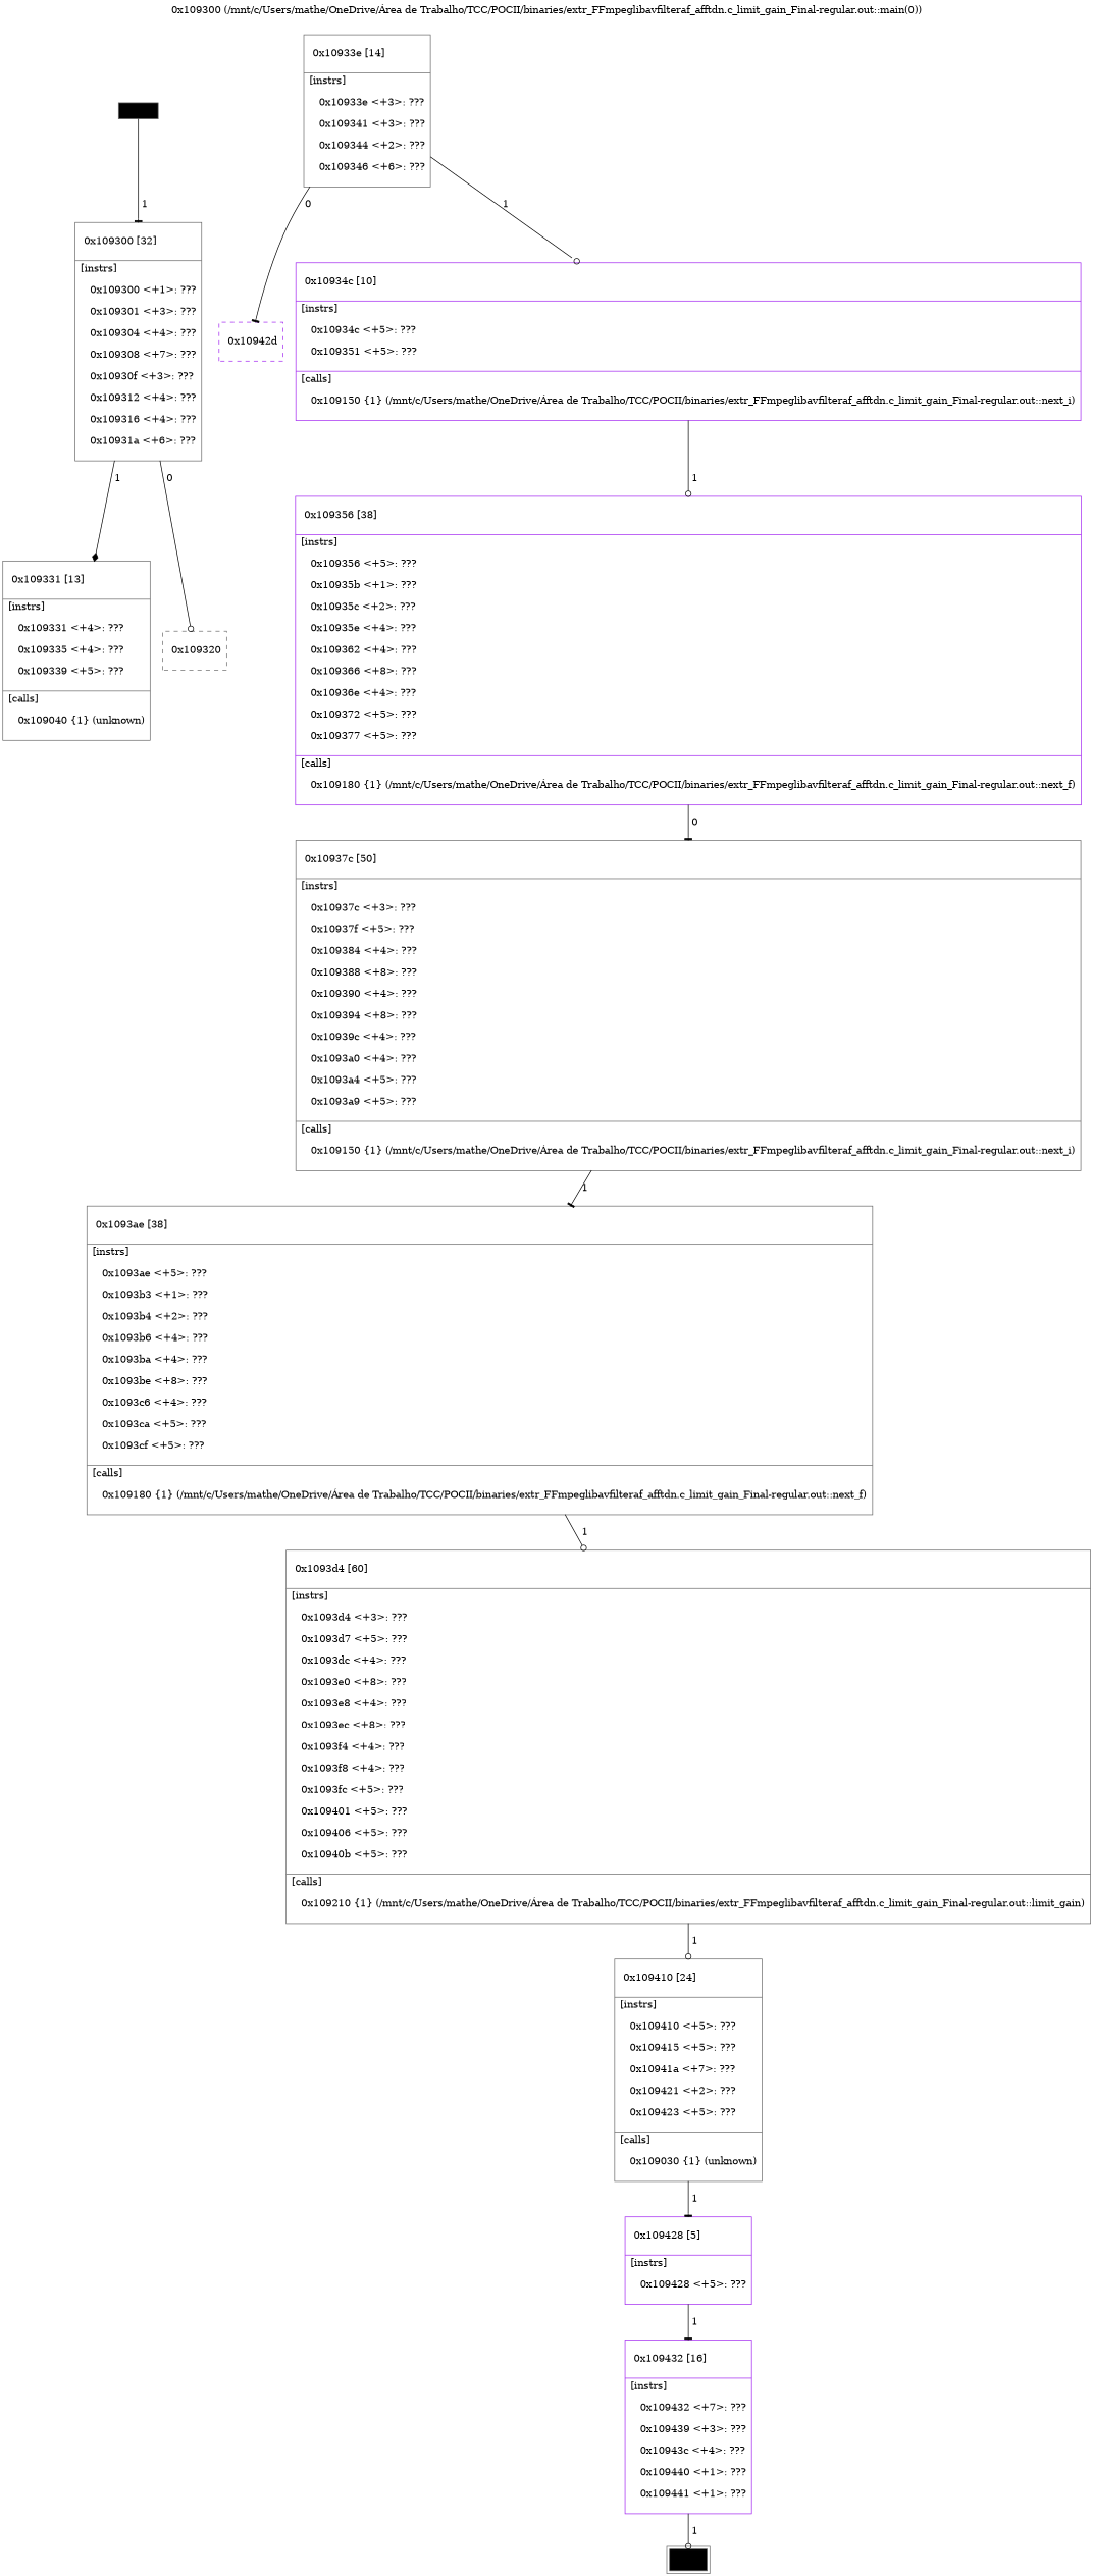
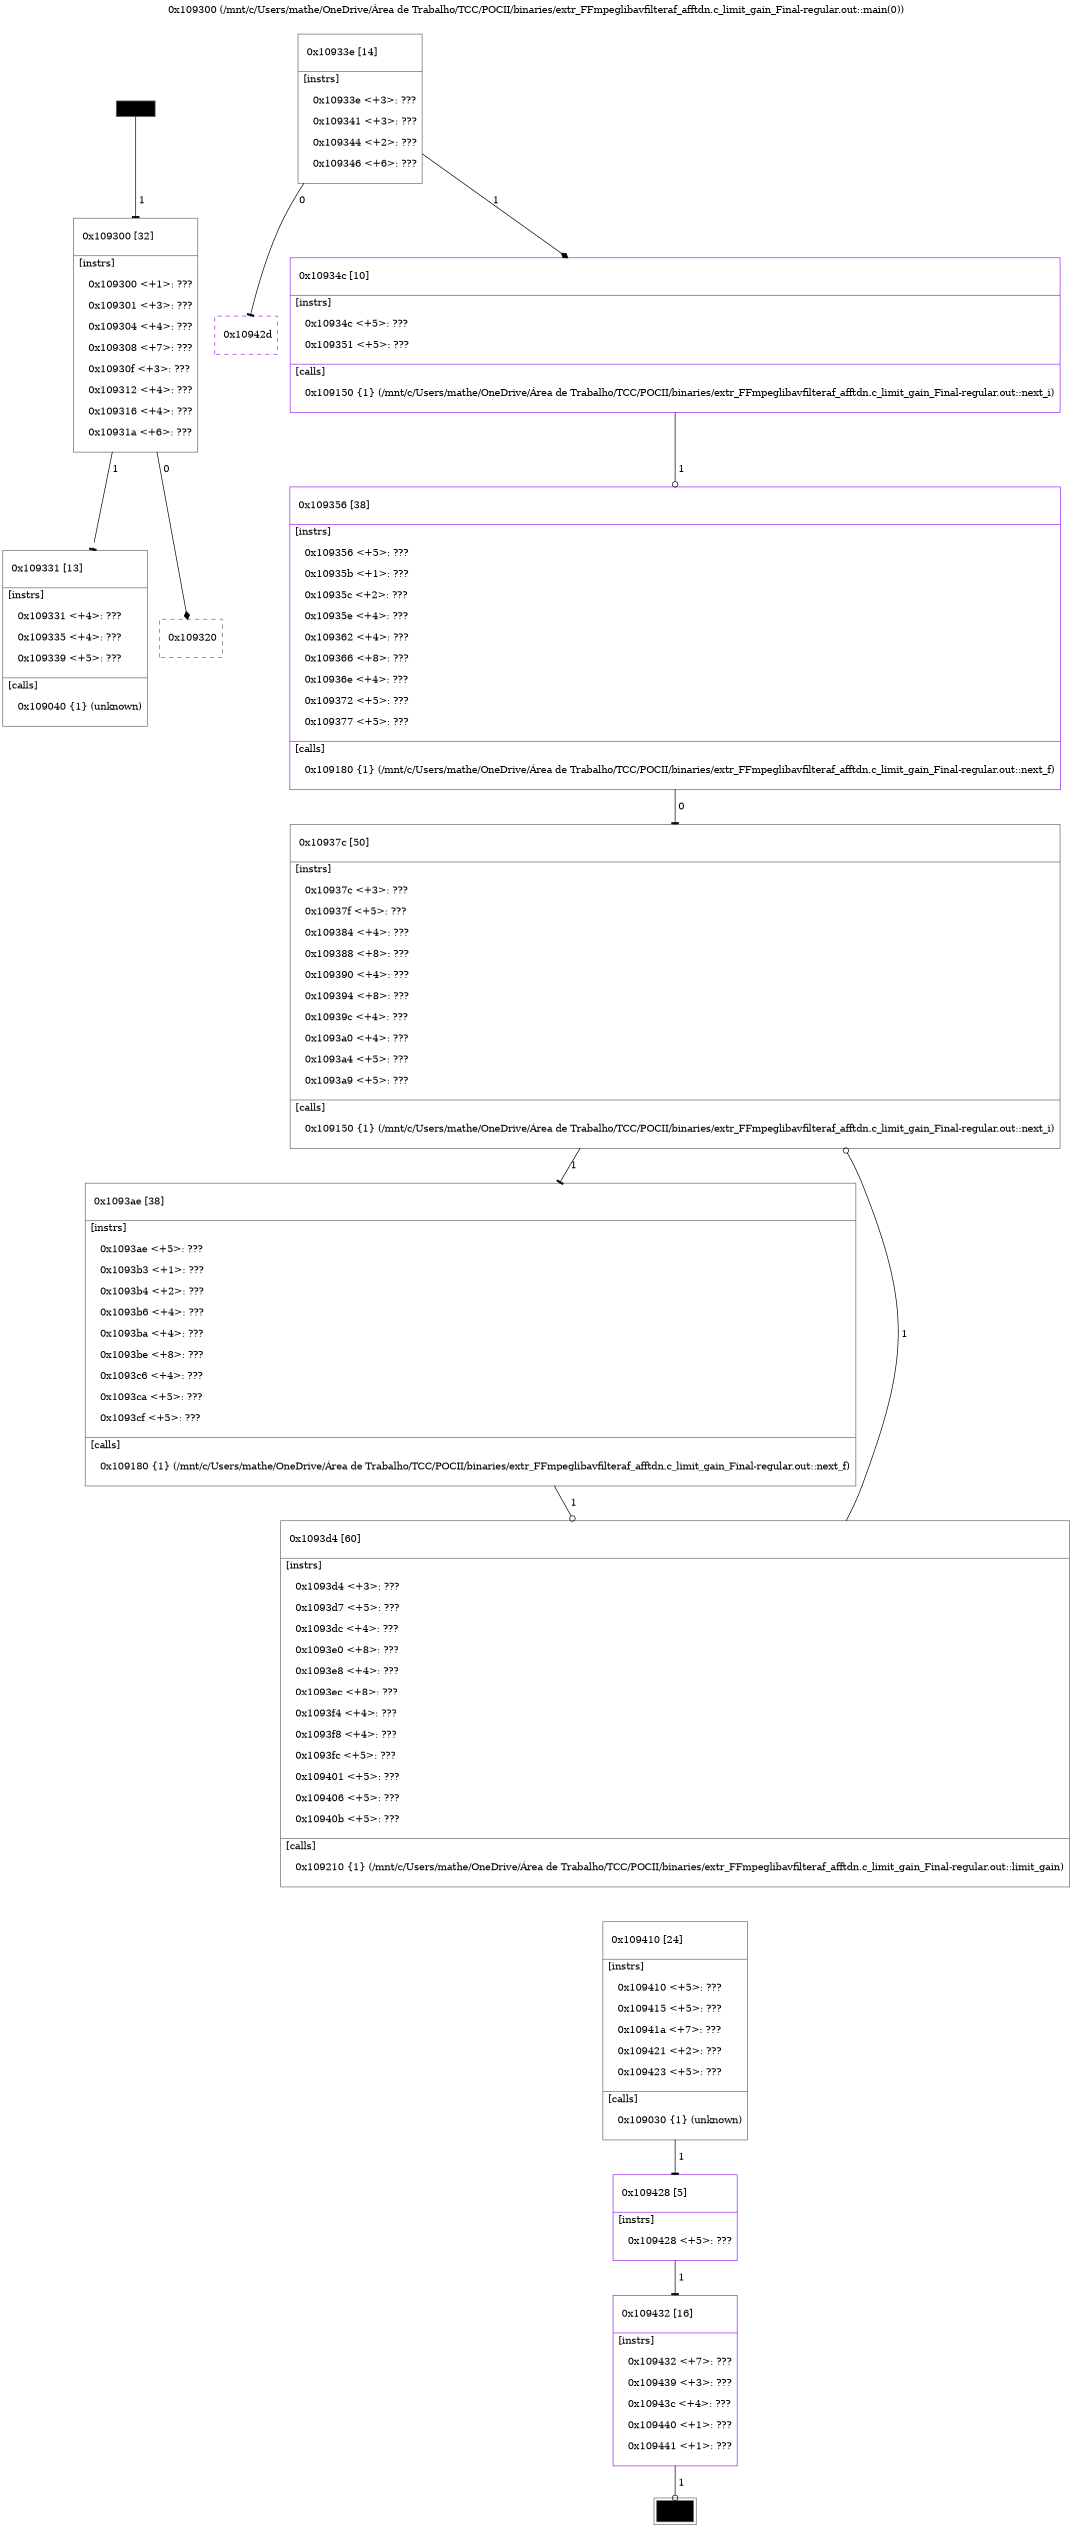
  digraph {
    label="0x109300 (/mnt/c/Users/mathe/OneDrive/Área de Trabalho/TCC/POCII/binaries/extr_FFmpeglibavfilteraf_afftdn.c_limit_gain_Final-regular.out::main(0))"
    labelloc=t
    node [color=gray40 shape=record]
    edge [arrowhead=tee]
    Entry [fillcolor=black height=0.3 shape=box style=filled width=0.3]
    n2 [label="{\n     0x109300 [32]\l\n     | [instrs]\l\n     &nbsp;&nbsp;0x109300 \<+1\>: ???\l\n     &nbsp;&nbsp;0x109301 \<+3\>: ???\l\n     &nbsp;&nbsp;0x109304 \<+4\>: ???\l\n     &nbsp;&nbsp;0x109308 \<+7\>: ???\l\n     &nbsp;&nbsp;0x10930f \<+3\>: ???\l\n     &nbsp;&nbsp;0x109312 \<+4\>: ???\l\n     &nbsp;&nbsp;0x109316 \<+4\>: ???\l\n     &nbsp;&nbsp;0x10931a \<+6\>: ???\l\n  }"]
    n3 [label="{\n     0x109331 [13]\l\n     | [instrs]\l\n     &nbsp;&nbsp;0x109331 \<+4\>: ???\l\n     &nbsp;&nbsp;0x109335 \<+4\>: ???\l\n     &nbsp;&nbsp;0x109339 \<+5\>: ???\l\n     | [calls]\l\n     &nbsp;&nbsp;0x109040 \{1\} (unknown)\l\n  }"]
    n4 [label="{\n     0x109320\l\n  }" style=dashed]
    n5 [label="{\n     0x10933e [14]\l\n     | [instrs]\l\n     &nbsp;&nbsp;0x10933e \<+3\>: ???\l\n     &nbsp;&nbsp;0x109341 \<+3\>: ???\l\n     &nbsp;&nbsp;0x109344 \<+2\>: ???\l\n     &nbsp;&nbsp;0x109346 \<+6\>: ???\l\n  }"]
    n6 [color=purple label="{\n     0x10942d\l\n  }" style=dashed]
    n7 [color=purple label="{\n     0x10934c [10]\l\n     | [instrs]\l\n     &nbsp;&nbsp;0x10934c \<+5\>: ???\l\n     &nbsp;&nbsp;0x109351 \<+5\>: ???\l\n     | [calls]\l\n     &nbsp;&nbsp;0x109150 \{1\} (/mnt/c/Users/mathe/OneDrive/Área de Trabalho/TCC/POCII/binaries/extr_FFmpeglibavfilteraf_afftdn.c_limit_gain_Final-regular.out::next_i)\l\n  }"]
    n8 [color=purple label="{\n     0x109356 [38]\l\n     | [instrs]\l\n     &nbsp;&nbsp;0x109356 \<+5\>: ???\l\n     &nbsp;&nbsp;0x10935b \<+1\>: ???\l\n     &nbsp;&nbsp;0x10935c \<+2\>: ???\l\n     &nbsp;&nbsp;0x10935e \<+4\>: ???\l\n     &nbsp;&nbsp;0x109362 \<+4\>: ???\l\n     &nbsp;&nbsp;0x109366 \<+8\>: ???\l\n     &nbsp;&nbsp;0x10936e \<+4\>: ???\l\n     &nbsp;&nbsp;0x109372 \<+5\>: ???\l\n     &nbsp;&nbsp;0x109377 \<+5\>: ???\l\n     | [calls]\l\n     &nbsp;&nbsp;0x109180 \{1\} (/mnt/c/Users/mathe/OneDrive/Área de Trabalho/TCC/POCII/binaries/extr_FFmpeglibavfilteraf_afftdn.c_limit_gain_Final-regular.out::next_f)\l\n  }"]
    n9 [label="{\n     0x10937c [50]\l\n     | [instrs]\l\n     &nbsp;&nbsp;0x10937c \<+3\>: ???\l\n     &nbsp;&nbsp;0x10937f \<+5\>: ???\l\n     &nbsp;&nbsp;0x109384 \<+4\>: ???\l\n     &nbsp;&nbsp;0x109388 \<+8\>: ???\l\n     &nbsp;&nbsp;0x109390 \<+4\>: ???\l\n     &nbsp;&nbsp;0x109394 \<+8\>: ???\l\n     &nbsp;&nbsp;0x10939c \<+4\>: ???\l\n     &nbsp;&nbsp;0x1093a0 \<+4\>: ???\l\n     &nbsp;&nbsp;0x1093a4 \<+5\>: ???\l\n     &nbsp;&nbsp;0x1093a9 \<+5\>: ???\l\n     | [calls]\l\n     &nbsp;&nbsp;0x109150 \{1\} (/mnt/c/Users/mathe/OneDrive/Área de Trabalho/TCC/POCII/binaries/extr_FFmpeglibavfilteraf_afftdn.c_limit_gain_Final-regular.out::next_i)\l\n  }"]
    Exit [fillcolor=black height=0.3 peripheries=2 shape=box style=filled width=0.3]
    n11 [label="{\n     0x1093ae [38]\l\n     | [instrs]\l\n     &nbsp;&nbsp;0x1093ae \<+5\>: ???\l\n     &nbsp;&nbsp;0x1093b3 \<+1\>: ???\l\n     &nbsp;&nbsp;0x1093b4 \<+2\>: ???\l\n     &nbsp;&nbsp;0x1093b6 \<+4\>: ???\l\n     &nbsp;&nbsp;0x1093ba \<+4\>: ???\l\n     &nbsp;&nbsp;0x1093be \<+8\>: ???\l\n     &nbsp;&nbsp;0x1093c6 \<+4\>: ???\l\n     &nbsp;&nbsp;0x1093ca \<+5\>: ???\l\n     &nbsp;&nbsp;0x1093cf \<+5\>: ???\l\n     | [calls]\l\n     &nbsp;&nbsp;0x109180 \{1\} (/mnt/c/Users/mathe/OneDrive/Área de Trabalho/TCC/POCII/binaries/extr_FFmpeglibavfilteraf_afftdn.c_limit_gain_Final-regular.out::next_f)\l\n  }"]
    n12 [label="{\n     0x1093d4 [60]\l\n     | [instrs]\l\n     &nbsp;&nbsp;0x1093d4 \<+3\>: ???\l\n     &nbsp;&nbsp;0x1093d7 \<+5\>: ???\l\n     &nbsp;&nbsp;0x1093dc \<+4\>: ???\l\n     &nbsp;&nbsp;0x1093e0 \<+8\>: ???\l\n     &nbsp;&nbsp;0x1093e8 \<+4\>: ???\l\n     &nbsp;&nbsp;0x1093ec \<+8\>: ???\l\n     &nbsp;&nbsp;0x1093f4 \<+4\>: ???\l\n     &nbsp;&nbsp;0x1093f8 \<+4\>: ???\l\n     &nbsp;&nbsp;0x1093fc \<+5\>: ???\l\n     &nbsp;&nbsp;0x109401 \<+5\>: ???\l\n     &nbsp;&nbsp;0x109406 \<+5\>: ???\l\n     &nbsp;&nbsp;0x10940b \<+5\>: ???\l\n     | [calls]\l\n     &nbsp;&nbsp;0x109210 \{1\} (/mnt/c/Users/mathe/OneDrive/Área de Trabalho/TCC/POCII/binaries/extr_FFmpeglibavfilteraf_afftdn.c_limit_gain_Final-regular.out::limit_gain)\l\n  }"]
    n13 [label="{\n     0x109410 [24]\l\n     | [instrs]\l\n     &nbsp;&nbsp;0x109410 \<+5\>: ???\l\n     &nbsp;&nbsp;0x109415 \<+5\>: ???\l\n     &nbsp;&nbsp;0x10941a \<+7\>: ???\l\n     &nbsp;&nbsp;0x109421 \<+2\>: ???\l\n     &nbsp;&nbsp;0x109423 \<+5\>: ???\l\n     | [calls]\l\n     &nbsp;&nbsp;0x109030 \{1\} (unknown)\l\n  }"]
    n14 [color=purple label="{\n     0x109428 [5]\l\n     | [instrs]\l\n     &nbsp;&nbsp;0x109428 \<+5\>: ???\l\n  }"]
    n15 [color=purple label="{\n     0x109432 [16]\l\n     | [instrs]\l\n     &nbsp;&nbsp;0x109432 \<+7\>: ???\l\n     &nbsp;&nbsp;0x109439 \<+3\>: ???\l\n     &nbsp;&nbsp;0x10943c \<+4\>: ???\l\n     &nbsp;&nbsp;0x109440 \<+1\>: ???\l\n     &nbsp;&nbsp;0x109441 \<+1\>: ???\l\n  }"]
    Entry -> n2 [label=" 1"]
-   n2 -> n3 [arrowhead=diamond label=" 1"]
-   n2 -> n4 [arrowhead=odot label=" 0"]
+   n2 -> n3 [label=" 1"]
+   n2 -> n4 [arrowhead=diamond label=" 0"]
    n5 -> n6 [label=" 0"]
-   n5 -> n7 [arrowhead=odot label=" 1"]
+   n5 -> n7 [arrowhead=diamond label=" 1"]
    n7 -> n8 [arrowhead=odot label=" 1"]
    n8 -> n9 [label=" 0"]
    n9 -> n11 [label=" 1"]
    n11 -> n12 [arrowhead=odot label=" 1"]
-   n12 -> n13 [arrowhead=odot label=" 1"]
+   n12 -> n9 [arrowhead=odot label=" 1"]
    n13 -> n14 [label=" 1"]
    n14 -> n15 [label=" 1"]
    n15 -> Exit [arrowhead=odot label=" 1"]
  }
